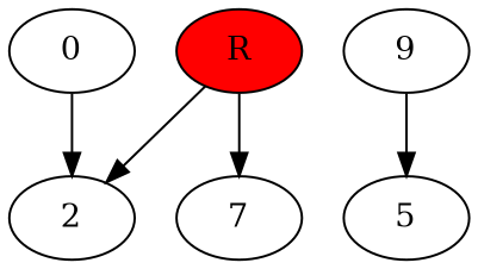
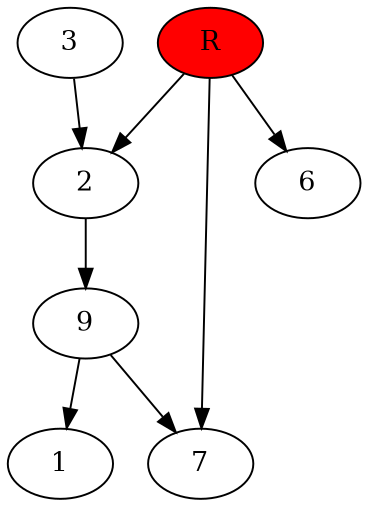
  digraph {
-   3 [label=0]
+   3
    2
    n3 [label=9]
-   1 [label=5]
+   1
    7
    R [fillcolor="#ff0000" style=filled]
+   6
    3 -> 2
+   2 -> n3
    n3 -> 1
+   n3 -> 7
    R -> 2
    R -> 7
+   R -> 6
  }
